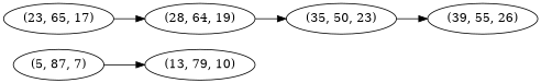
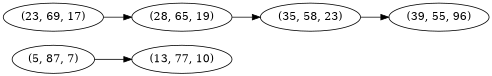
  digraph {
    rankdir=LR
    n1 [label="(5, 87, 7)"]
-   "(13, 79, 10)"
-   "(23, 69, 17)" [label="(23, 65, 17)"]
-   "(28, 64, 19)"
-   "(35, 58, 23)" [label="(35, 50, 23)"]
-   "(39, 55, 26)"
+   "(13, 79, 10)" [label="(13, 77, 10)"]
+   "(23, 69, 17)"
+   "(28, 64, 19)" [label="(28, 65, 19)"]
+   "(35, 58, 23)"
+   "(39, 55, 26)" [label="(39, 55, 96)"]
    n1 -> "(13, 79, 10)"
    "(23, 69, 17)" -> "(28, 64, 19)"
    "(28, 64, 19)" -> "(35, 58, 23)"
    "(35, 58, 23)" -> "(39, 55, 26)"
  }
